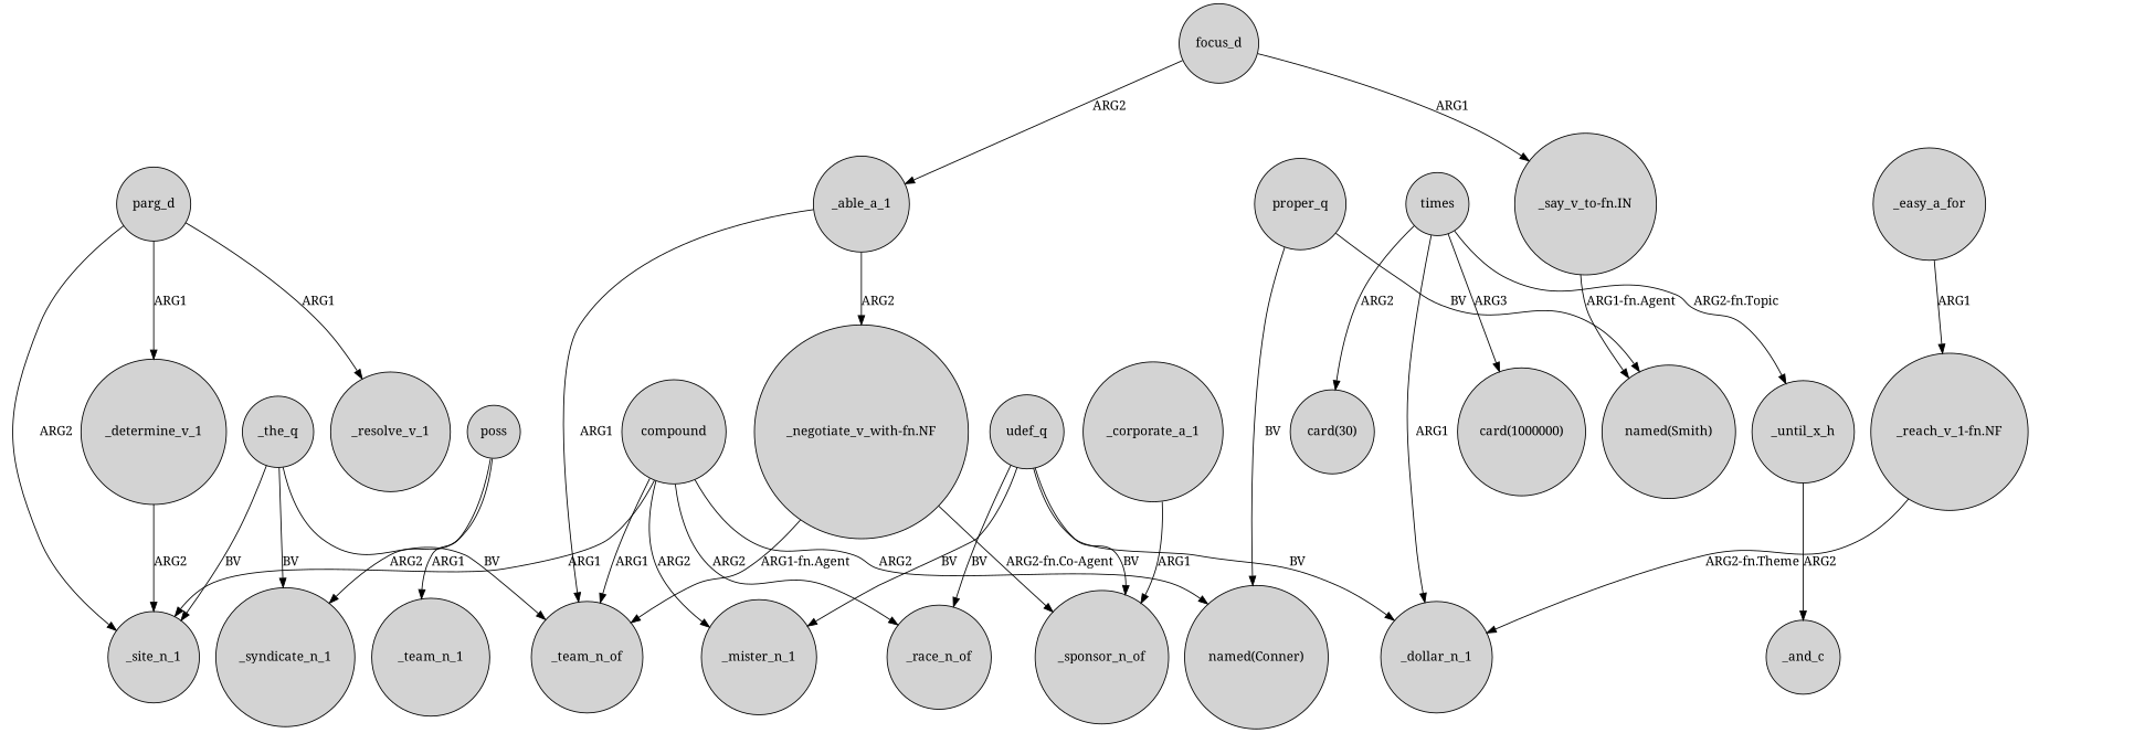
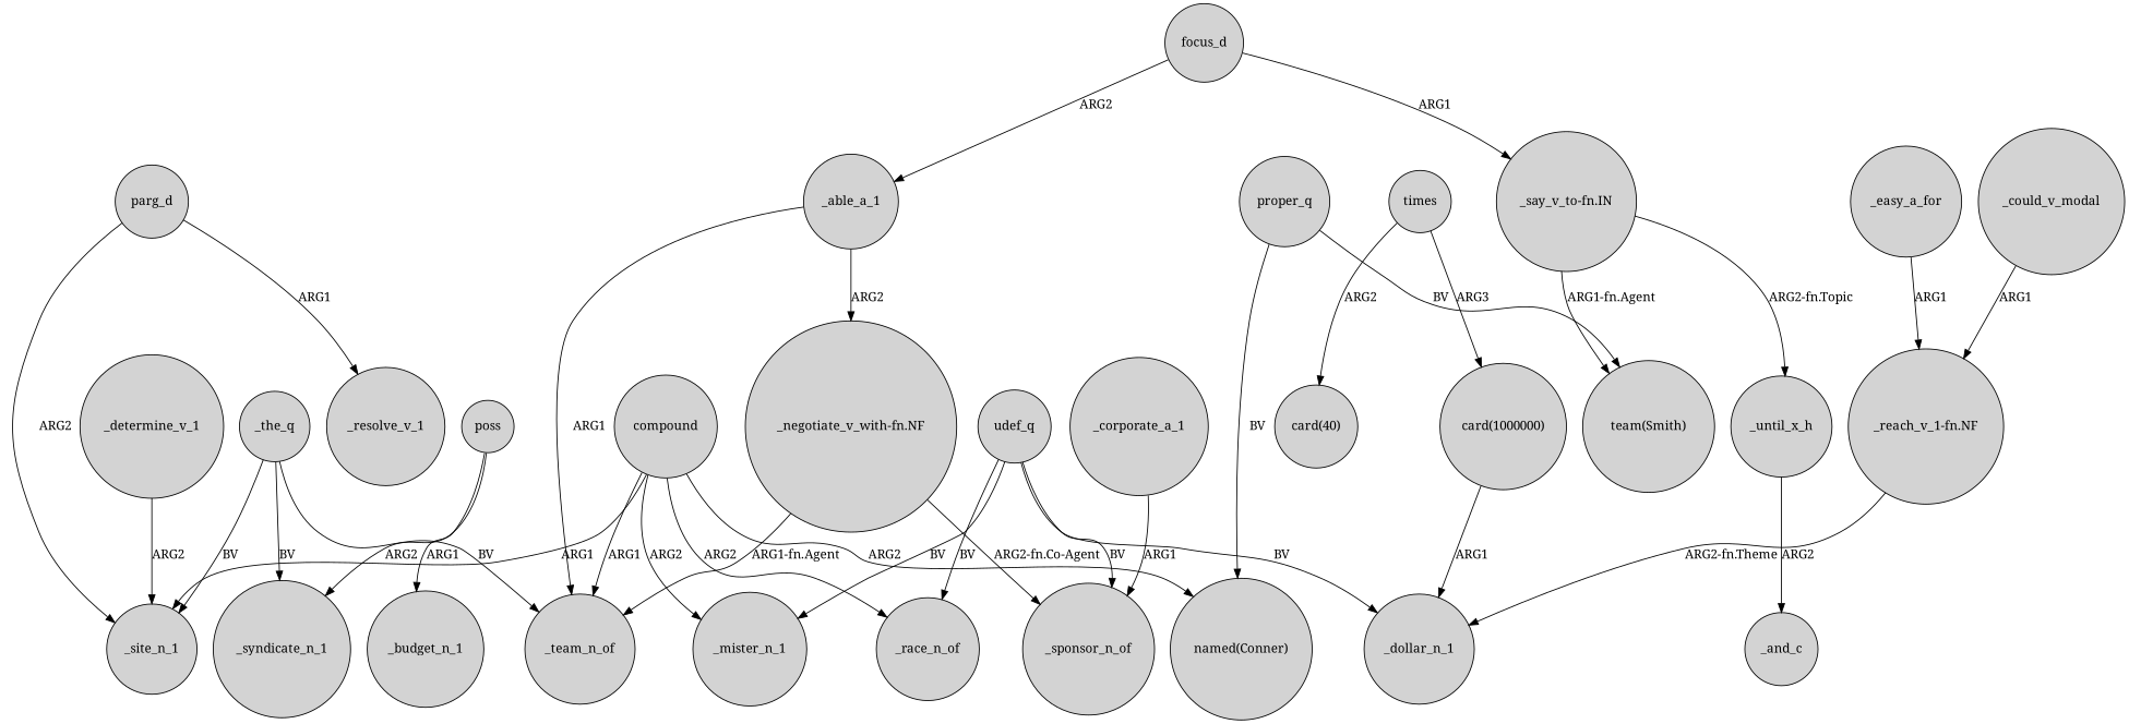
  digraph {
    fontname="Noto Serif"
    node [fontname="Noto Serif" shape=circle style=filled]
    edge [fontname="Noto Serif"]
    _the_q
    _site_n_1
    _team_n_of
    _syndicate_n_1
    parg_d
    _determine_v_1
    _resolve_v_1
    "_reach_v_1-fn.NF"
    _dollar_n_1
    "card(1000000)"
    compound
    "named(Conner)"
    _race_n_of
    _mister_n_1
    udef_q
    _sponsor_n_of
    "_negotiate_v_with-fn.NF"
    _able_a_1
    _until_x_h
    _and_c
    "_say_v_to-fn.IN"
-   "named(Smith)"
+   "named(Smith)" [label="team(Smith)"]
+   _could_v_modal
    poss
-   _budget_n_1 [label=_team_n_1]
+   _budget_n_1
    proper_q
    _corporate_a_1
    times
-   "card(30)"
+   "card(30)" [label="card(40)"]
    focus_d
    _easy_a_for
    _the_q -> _site_n_1 [label=BV]
    _the_q -> _team_n_of [label=BV]
    _the_q -> _syndicate_n_1 [label=BV]
    parg_d -> _site_n_1 [label=ARG2]
-   parg_d -> _determine_v_1 [label=ARG1]
    parg_d -> _resolve_v_1 [label=ARG1]
    _determine_v_1 -> _site_n_1 [label=ARG2]
    "_reach_v_1-fn.NF" -> _dollar_n_1 [label="ARG2-fn.Theme"]
-   times -> _dollar_n_1 [label=ARG1]
+   "card(1000000)" -> _dollar_n_1 [label=ARG1]
    compound -> _site_n_1 [label=ARG1]
    compound -> _team_n_of [label=ARG1]
    compound -> "named(Conner)" [label=ARG2]
    compound -> _race_n_of [label=ARG2]
    compound -> _mister_n_1 [label=ARG2]
    udef_q -> _dollar_n_1 [label=BV]
    udef_q -> _race_n_of [label=BV]
    udef_q -> _mister_n_1 [label=BV]
    udef_q -> _sponsor_n_of [label=BV]
    "_negotiate_v_with-fn.NF" -> _team_n_of [label="ARG1-fn.Agent"]
    "_negotiate_v_with-fn.NF" -> _sponsor_n_of [label="ARG2-fn.Co-Agent"]
    _able_a_1 -> _team_n_of [label=ARG1]
    _able_a_1 -> "_negotiate_v_with-fn.NF" [label=ARG2]
    _until_x_h -> _and_c [label=ARG2]
-   times -> _until_x_h [label="ARG2-fn.Topic"]
+   "_say_v_to-fn.IN" -> _until_x_h [label="ARG2-fn.Topic"]
    "_say_v_to-fn.IN" -> "named(Smith)" [label="ARG1-fn.Agent"]
+   _could_v_modal -> "_reach_v_1-fn.NF" [label=ARG1]
    poss -> _syndicate_n_1 [label=ARG2]
    poss -> _budget_n_1 [label=ARG1]
    proper_q -> "named(Conner)" [label=BV]
    proper_q -> "named(Smith)" [label=BV]
    _corporate_a_1 -> _sponsor_n_of [label=ARG1]
    times -> "card(1000000)" [label=ARG3]
    times -> "card(30)" [label=ARG2]
    focus_d -> _able_a_1 [label=ARG2]
    focus_d -> "_say_v_to-fn.IN" [label=ARG1]
    _easy_a_for -> "_reach_v_1-fn.NF" [label=ARG1]
  }
